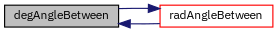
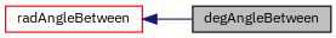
  digraph {
    rankdir=LR
    fontname="IBM Plex Sans"
    node [fontname="IBM Plex Sans" fontsize=10 shape=record]
    edge [color=midnightblue dir=back fontname="IBM Plex Sans" fontsize=10 labelfontname=FreeSans labelfontsize=10 style=solid]
    n1 [color=black fillcolor=grey75 fontcolor=black height=0.2 label=degAngleBetween style=filled width=0.4]
    n2 [color=red height=0.2 label=radAngleBetween width=0.4]
-   n1 -> n2
    n2 -> n1
  }
